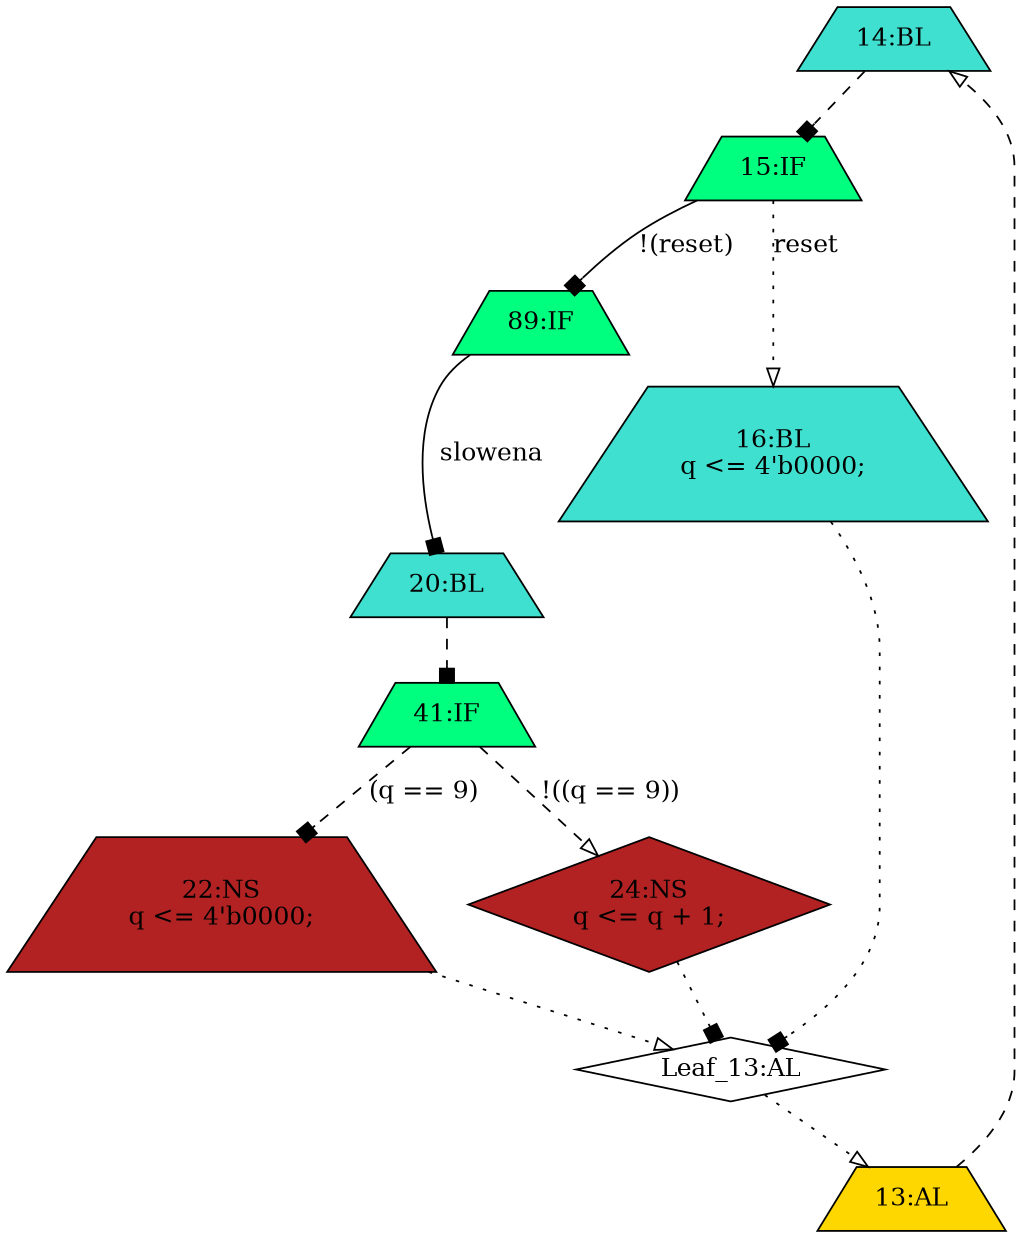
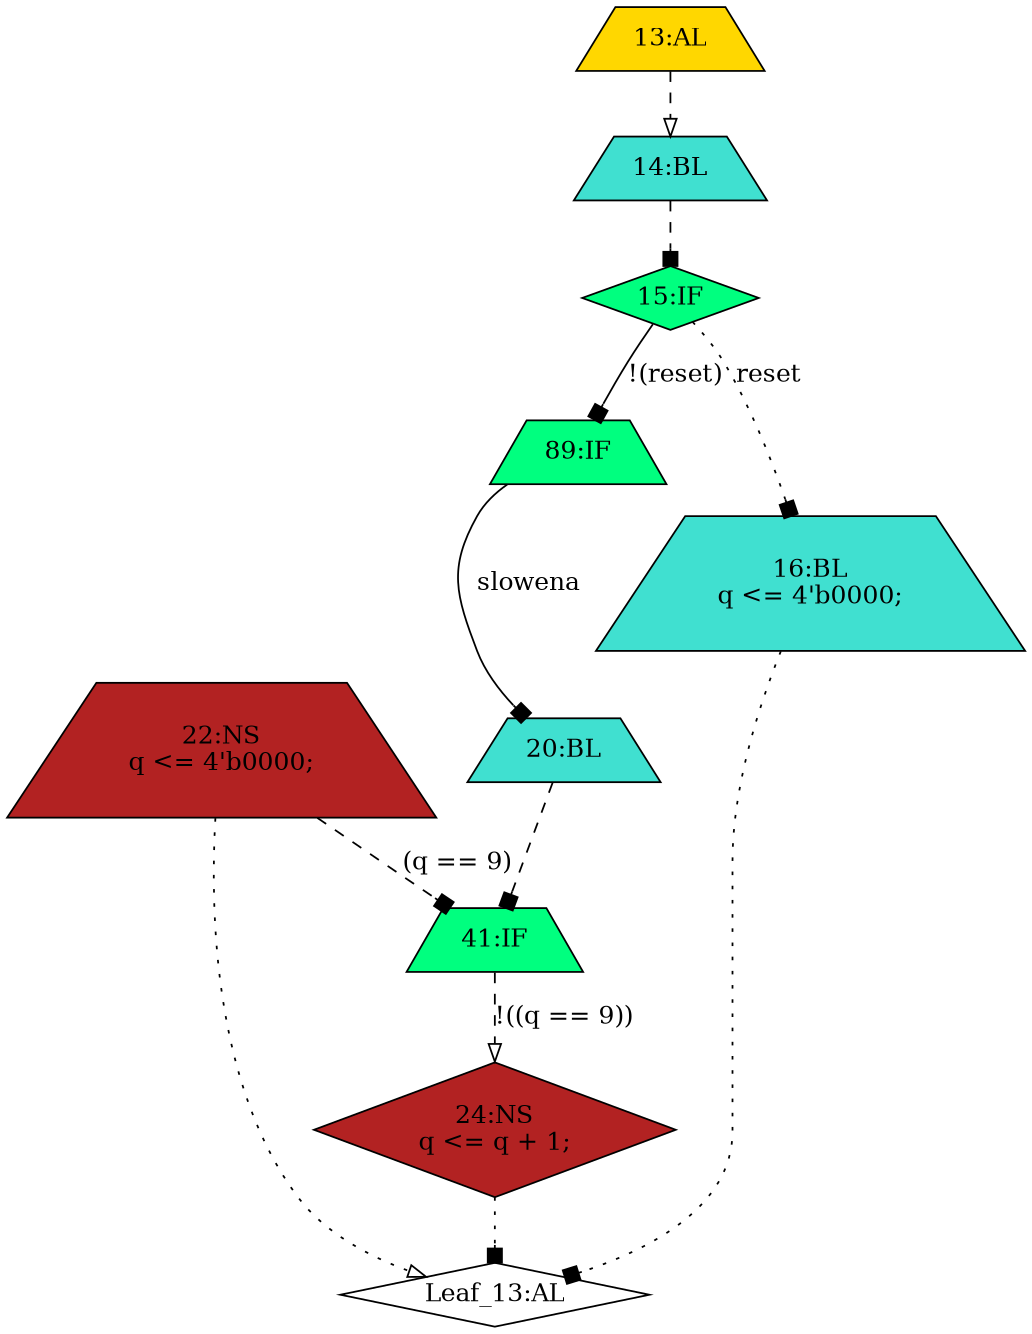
  strict digraph {
    node [fillcolor=turquoise shape=trapezium statements="[]" style=filled typ=Block]
    edge [arrowhead=box cond="[]" lineno=None style=dashed]
    n1 [ast="<pyverilog.vparser.ast.Block object at 0x7f6bd9ff50d0>" label="14:BL"]
-   n2 [ast="<pyverilog.vparser.ast.IfStatement object at 0x7f6bd9f16750>" fillcolor=springgreen label="15:IF" typ=IfStatement]
+   n2 [ast="<pyverilog.vparser.ast.IfStatement object at 0x7f6bd9f16750>" fillcolor=springgreen label="15:IF" shape=diamond typ=IfStatement]
    n3 [ast="<pyverilog.vparser.ast.IfStatement object at 0x7f6bd9f64e10>" fillcolor=springgreen label="89:IF" typ=IfStatement]
    n4 [ast="<pyverilog.vparser.ast.Block object at 0x7f6bd9ff5410>" label="16:BL\nq <= 4'b0000;" statements="[<pyverilog.vparser.ast.NonblockingSubstitution object at 0x7f6bd9f16bd0>]"]
    n5 [ast="<pyverilog.vparser.ast.Block object at 0x7f6bd9f64610>" label="20:BL"]
    n6 [def_var="['q']" label="Leaf_13:AL" shape=diamond fillcolor="" statements="" style="" typ=""]
    n7 [ast="<pyverilog.vparser.ast.IfStatement object at 0x7f6bd9f0e4d0>" fillcolor=springgreen label="41:IF" typ=IfStatement]
    n8 [ast="<pyverilog.vparser.ast.NonblockingSubstitution object at 0x7f6bd9f72150>" fillcolor=firebrick label="22:NS\nq <= 4'b0000;" statements="[<pyverilog.vparser.ast.NonblockingSubstitution object at 0x7f6bd9f72150>]" typ=NonblockingSubstitution]
    n9 [ast="<pyverilog.vparser.ast.NonblockingSubstitution object at 0x7f6bd9f7d610>" fillcolor=firebrick label="24:NS\nq <= q + 1;" shape=diamond statements="[<pyverilog.vparser.ast.NonblockingSubstitution object at 0x7f6bd9f7d610>]" typ=NonblockingSubstitution]
    n10 [ast="<pyverilog.vparser.ast.Always object at 0x7f6bd9ff5790>" clk_sens=True fillcolor=gold label="13:AL" sens="['clk', 'reset']" typ=Always use_var="['reset', 'q', 'slowena']"]
    n1 -> n2
    n2 -> n3 [cond="['reset']" label="!(reset)" lineno=15 style=solid]
-   n2 -> n4 [arrowhead=onormal cond="['reset']" label=reset lineno=15 style=dotted]
+   n2 -> n4 [cond="['reset']" label=reset lineno=15 style=dotted]
    n3 -> n5 [cond="['slowena']" label=slowena lineno=19 style=solid]
    n4 -> n6 [style=dotted]
    n5 -> n7
-   n6 -> n10 [arrowhead=onormal style=dotted cond="" lineno=""]
-   n7 -> n8 [cond="['q']" label="(q == 9)" lineno=21]
+   n8 -> n7 [cond="['q']" label="(q == 9)" lineno=21]
    n7 -> n9 [arrowhead=onormal cond="['q']" label="!((q == 9))" lineno=21]
    n8 -> n6 [arrowhead=onormal style=dotted]
    n9 -> n6 [style=dotted]
    n10 -> n1 [arrowhead=onormal]
  }
